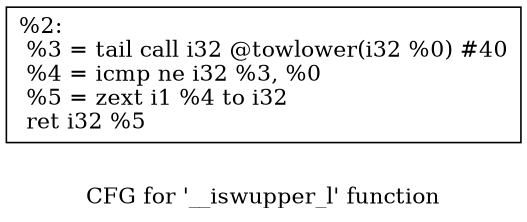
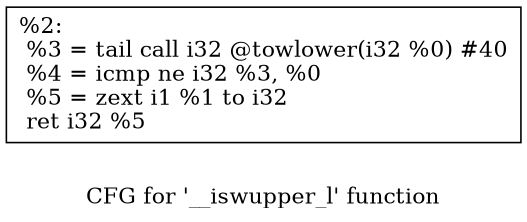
  digraph {
    label="CFG for '__iswupper_l' function"
-   n1 [label="{%2:\l  %3 = tail call i32 @towlower(i32 %0) #40\l  %4 = icmp ne i32 %3, %0\l  %5 = zext i1 %4 to i32\l  ret i32 %5\l}" shape=record]
+   n1 [label="{%2:\l  %3 = tail call i32 @towlower(i32 %0) #40\l  %4 = icmp ne i32 %3, %0\l  %5 = zext i1 %1 to i32\l  ret i32 %5\l}" shape=record]
  }
